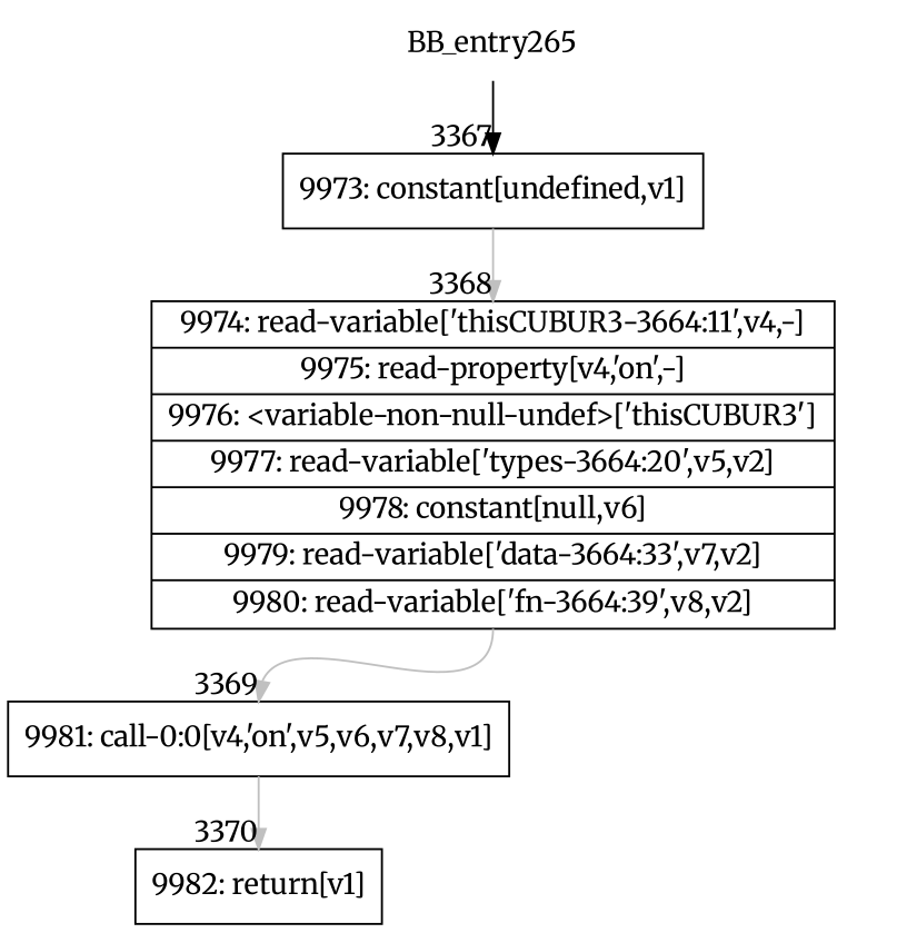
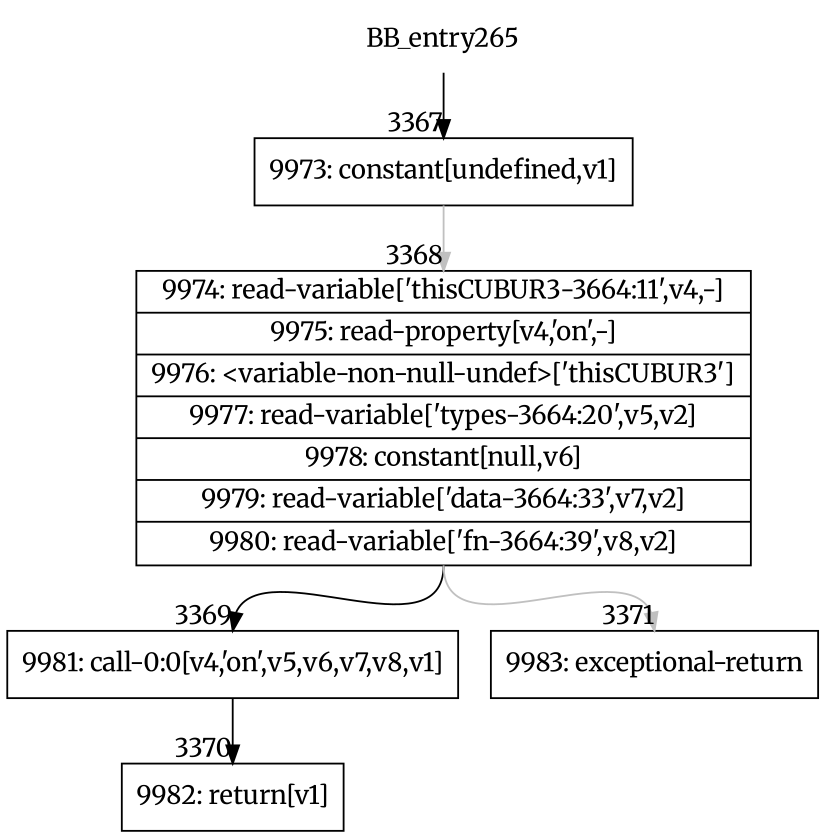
  digraph {
    fontname=Merriweather
    rankdir=TD
    node [fontname=Merriweather shape=record]
    edge [fontname=Merriweather headport=n tailport=s]
    n1 [label=BB_entry265 shape=none]
    n2 [label="{9973: constant[undefined,v1]}"]
    n3 [label="{9974: read-variable['thisCUBUR3-3664:11',v4,-]|9975: read-property[v4,'on',-]|9976: \<variable-non-null-undef\>['thisCUBUR3']|9977: read-variable['types-3664:20',v5,v2]|9978: constant[null,v6]|9979: read-variable['data-3664:33',v7,v2]|9980: read-variable['fn-3664:39',v8,v2]}"]
    n4 [label="{9981: call-0:0[v4,'on',v5,v6,v7,v8,v1]}"]
+   n5 [label="{9983: exceptional-return}"]
    n6 [label="{9982: return[v1]}"]
    n1 -> n2 [headlabel="    3367"]
    n2 -> n3 [color=gray headlabel="      3368"]
-   n3 -> n4 [headlabel="      3369" color=gray]
-   n4 -> n6 [headlabel="      3370" color=gray]
+   n3 -> n4 [headlabel="      3369"]
+   n3 -> n5 [color=gray headlabel="      3371"]
+   n4 -> n6 [headlabel="      3370"]
  }
